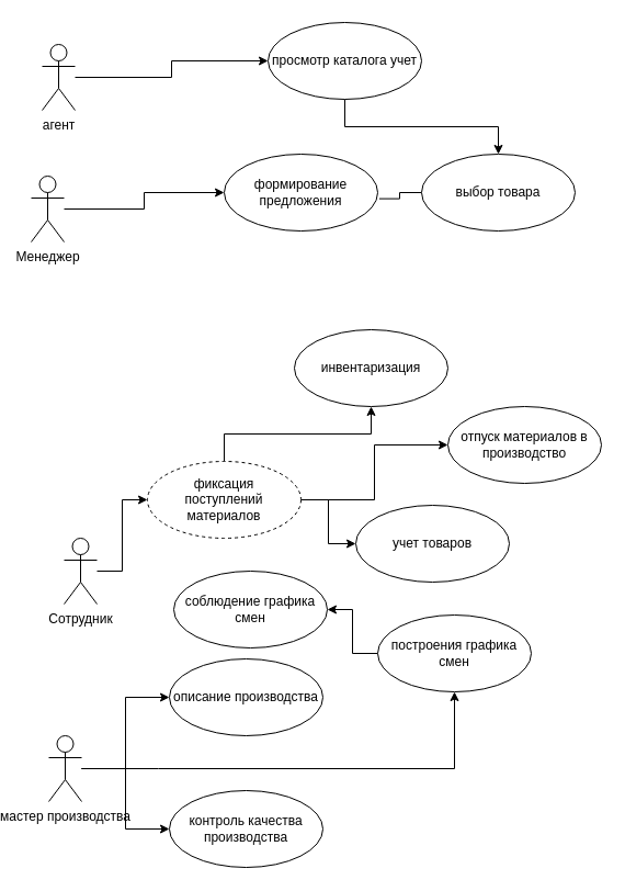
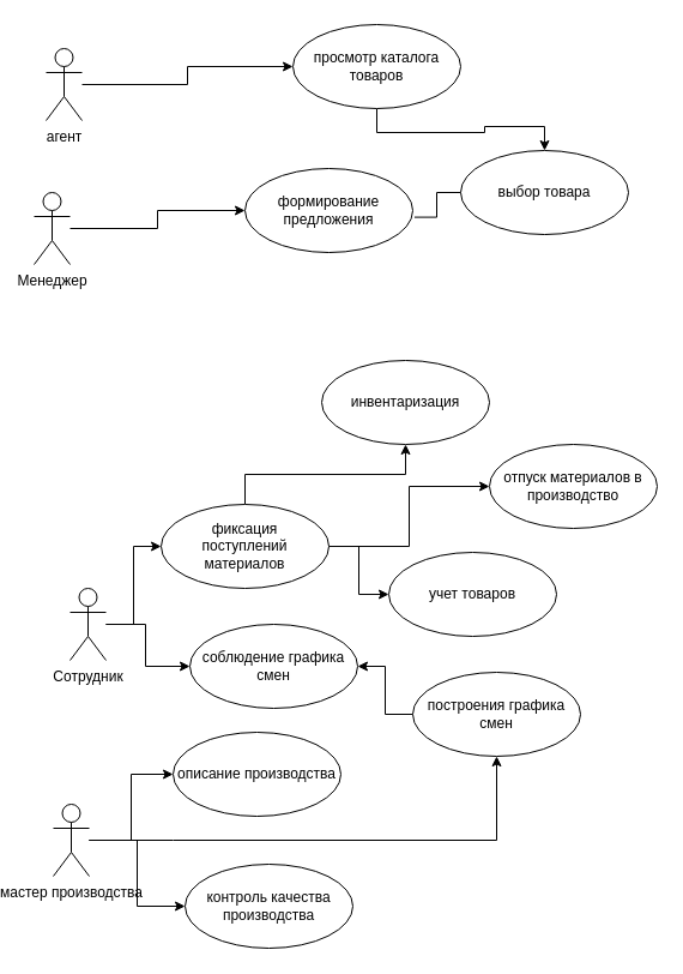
  <mxCell id="0" />
  <mxCell id="1" parent="0" />
  <mxCell id="2" value="" style="edgeStyle=orthogonalEdgeStyle;rounded=0;orthogonalLoop=1;jettySize=auto;html=1;" edge="1" parent="1" source="3" target="9"><mxGeometry relative="1" as="geometry" /></mxCell>
  <mxCell id="3" value="Менеджер" style="shape=umlActor;verticalLabelPosition=bottom;verticalAlign=top;html=1;" vertex="1" parent="1"><mxGeometry x="20" y="160" width="30" height="60" as="geometry" /></mxCell>
  <mxCell id="4" style="edgeStyle=orthogonalEdgeStyle;rounded=0;orthogonalLoop=1;jettySize=auto;html=1;" edge="1" parent="1" source="5" target="27"><mxGeometry relative="1" as="geometry" /></mxCell>
  <mxCell id="5" value="агент" style="shape=umlActor;verticalLabelPosition=bottom;verticalAlign=top;html=1;" vertex="1" parent="1"><mxGeometry x="30" y="40" width="30" height="60" as="geometry" /></mxCell>
+ <mxCell id="6" style="edgeStyle=orthogonalEdgeStyle;rounded=0;orthogonalLoop=1;jettySize=auto;html=1;" edge="1" parent="1" source="8" target="18"><mxGeometry relative="1" as="geometry"><Array as="points"><mxPoint x="113" y="520" /><mxPoint x="113" y="555" /></Array></mxGeometry></mxCell>
  <mxCell id="7" style="edgeStyle=orthogonalEdgeStyle;rounded=0;orthogonalLoop=1;jettySize=auto;html=1;" edge="1" parent="1" source="8" target="24"><mxGeometry relative="1" as="geometry" /></mxCell>
  <mxCell id="8" value="Сотрудник" style="shape=umlActor;verticalLabelPosition=bottom;verticalAlign=top;html=1;" vertex="1" parent="1"><mxGeometry x="50" y="490" width="30" height="60" as="geometry" /></mxCell>
  <mxCell id="9" value="формирование предложения" style="ellipse;whiteSpace=wrap;html=1;" vertex="1" parent="1"><mxGeometry x="196" y="140" width="140" height="70" as="geometry" /></mxCell>
  <mxCell id="10" style="edgeStyle=orthogonalEdgeStyle;rounded=0;orthogonalLoop=1;jettySize=auto;html=1;" edge="1" parent="1" source="13" target="17"><mxGeometry relative="1" as="geometry" /></mxCell>
  <mxCell id="11" style="edgeStyle=orthogonalEdgeStyle;rounded=0;orthogonalLoop=1;jettySize=auto;html=1;" edge="1" parent="1" source="13" target="15"><mxGeometry relative="1" as="geometry"><Array as="points"><mxPoint x="136" y="700" /><mxPoint x="136" y="700" /></Array></mxGeometry></mxCell>
  <mxCell id="12" style="edgeStyle=orthogonalEdgeStyle;rounded=0;orthogonalLoop=1;jettySize=auto;html=1;entryX=0;entryY=0.5;entryDx=0;entryDy=0;" edge="1" parent="1" source="13" target="16"><mxGeometry relative="1" as="geometry" /></mxCell>
  <mxCell id="13" value="мастер производства&lt;br&gt;" style="shape=umlActor;verticalLabelPosition=bottom;verticalAlign=top;html=1;" vertex="1" parent="1"><mxGeometry x="36" y="670" width="30" height="60" as="geometry" /></mxCell>
  <mxCell id="14" style="edgeStyle=orthogonalEdgeStyle;rounded=0;orthogonalLoop=1;jettySize=auto;html=1;" edge="1" parent="1" source="15" target="18"><mxGeometry relative="1" as="geometry" /></mxCell>
  <mxCell id="15" value="построения графика смен" style="ellipse;whiteSpace=wrap;html=1;" vertex="1" parent="1"><mxGeometry x="336" y="560" width="140" height="70" as="geometry" /></mxCell>
- <mxCell id="16" value="описание производства" style="ellipse;whiteSpace=wrap;html=1;" vertex="1" parent="1"><mxGeometry x="146" y="600" width="140" height="70" as="geometry" /></mxCell>
+ <mxCell id="16" value="описание производства" style="ellipse;whiteSpace=wrap;html=1;" vertex="1" parent="1"><mxGeometry x="136" y="610" width="140" height="70" as="geometry" /></mxCell>
  <mxCell id="17" value="контроль качества производства" style="ellipse;whiteSpace=wrap;html=1;" vertex="1" parent="1"><mxGeometry x="146" y="720" width="140" height="70" as="geometry" /></mxCell>
  <mxCell id="18" value="соблюдение графика смен" style="ellipse;whiteSpace=wrap;html=1;" vertex="1" parent="1"><mxGeometry x="150" y="520" width="140" height="70" as="geometry" /></mxCell>
  <mxCell id="19" value="инвентаризация" style="ellipse;whiteSpace=wrap;html=1;" vertex="1" parent="1"><mxGeometry x="260" y="300" width="140" height="70" as="geometry" /></mxCell>
  <mxCell id="20" value="учет товаров" style="ellipse;whiteSpace=wrap;html=1;" vertex="1" parent="1"><mxGeometry x="316" y="460" width="140" height="70" as="geometry" /></mxCell>
  <mxCell id="21" style="edgeStyle=orthogonalEdgeStyle;rounded=0;orthogonalLoop=1;jettySize=auto;html=1;" edge="1" parent="1" source="24" target="20"><mxGeometry relative="1" as="geometry" /></mxCell>
  <mxCell id="22" style="edgeStyle=orthogonalEdgeStyle;rounded=0;orthogonalLoop=1;jettySize=auto;html=1;" edge="1" parent="1" source="24" target="19"><mxGeometry relative="1" as="geometry" /></mxCell>
  <mxCell id="23" style="edgeStyle=orthogonalEdgeStyle;rounded=0;orthogonalLoop=1;jettySize=auto;html=1;" edge="1" parent="1" source="24" target="25"><mxGeometry relative="1" as="geometry" /></mxCell>
- <mxCell id="24" value="фиксация &lt;br/&gt;поступлений материалов" style="ellipse;whiteSpace=wrap;html=1;dashed=1;" vertex="1" parent="1"><mxGeometry x="126" y="420" width="140" height="70" as="geometry" /></mxCell>
+ <mxCell id="24" value="фиксация &lt;br/&gt;поступлений материалов" style="ellipse;whiteSpace=wrap;html=1;" vertex="1" parent="1"><mxGeometry x="126" y="420" width="140" height="70" as="geometry" /></mxCell>
  <mxCell id="25" value="отпуск материалов в производство" style="ellipse;whiteSpace=wrap;html=1;" vertex="1" parent="1"><mxGeometry x="400" y="370" width="140" height="70" as="geometry" /></mxCell>
  <mxCell id="26" style="edgeStyle=orthogonalEdgeStyle;rounded=0;orthogonalLoop=1;jettySize=auto;html=1;" edge="1" parent="1" source="27" target="29"><mxGeometry relative="1" as="geometry" /></mxCell>
- <mxCell id="27" value="просмотр каталога учет" style="ellipse;whiteSpace=wrap;html=1;" vertex="1" parent="1"><mxGeometry x="236" y="20" width="140" height="70" as="geometry" /></mxCell>
+ <mxCell id="27" value="просмотр каталога товаров" style="ellipse;whiteSpace=wrap;html=1;" vertex="1" parent="1"><mxGeometry x="236" y="20" width="140" height="70" as="geometry" /></mxCell>
  <mxCell id="28" style="edgeStyle=orthogonalEdgeStyle;rounded=0;orthogonalLoop=1;jettySize=auto;html=1;entryX=1.01;entryY=0.58;entryDx=0;entryDy=0;entryPerimeter=0;endArrow=none;" edge="1" parent="1" source="29" target="9"><mxGeometry relative="1" as="geometry" /></mxCell>
- <mxCell id="29" value="выбор товара" style="ellipse;whiteSpace=wrap;html=1;" vertex="1" parent="1"><mxGeometry x="376" y="140" width="140" height="70" as="geometry" /></mxCell>
+ <mxCell id="29" value="выбор товара" style="ellipse;whiteSpace=wrap;html=1;" vertex="1" parent="1"><mxGeometry x="376" y="125" width="140" height="70" as="geometry" /></mxCell>
